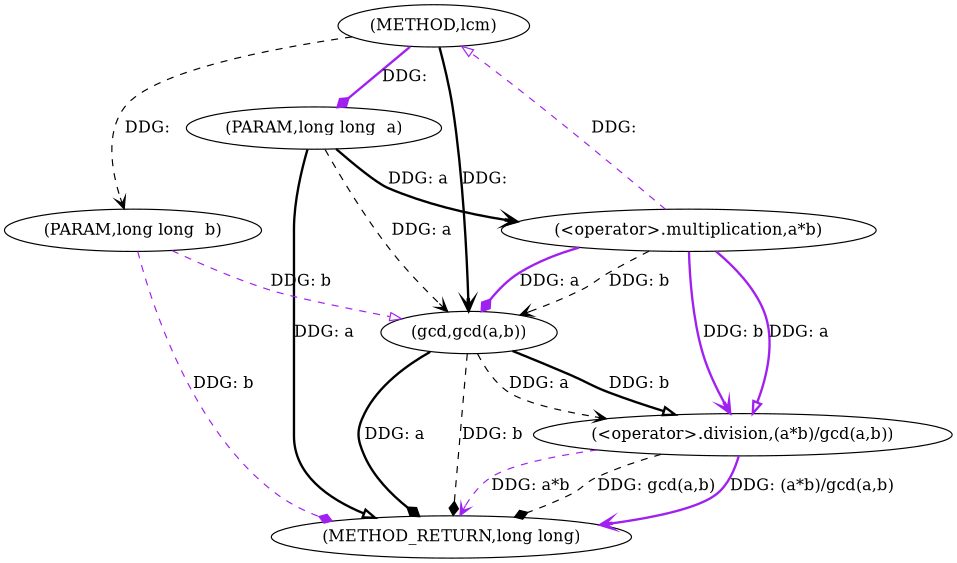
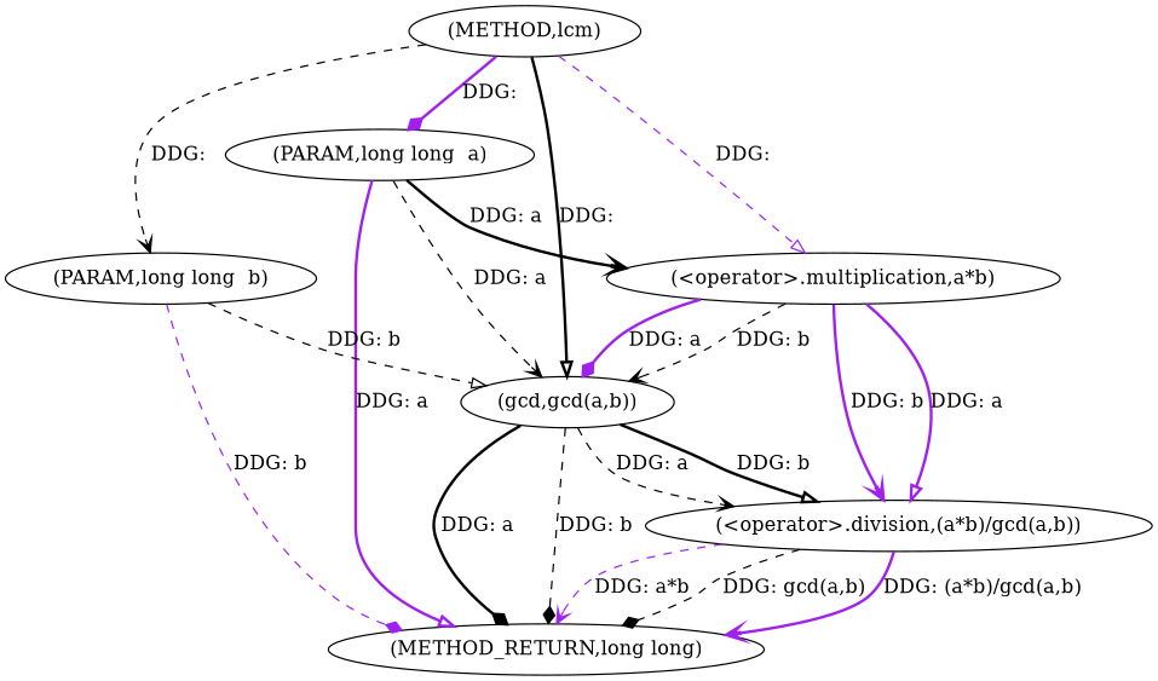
  digraph {
    edge [arrowhead=vee color=black style=bold]
    n1 [label="(METHOD,lcm)"]
    n2 [label="(PARAM,long long  a)"]
    n3 [label="(PARAM,long long  b)"]
    n4 [label="(<operator>.multiplication,a*b)"]
    n5 [label="(gcd,gcd(a,b))"]
    n6 [label="(METHOD_RETURN,long long)"]
    n7 [label="(<operator>.division,(a*b)/gcd(a,b))"]
    n1 -> n2 [arrowhead=diamond color=purple label="DDG: "]
    n1 -> n3 [label="DDG: " style=dashed]
-   n4 -> n1 [arrowhead=onormal color=purple label="DDG: " style=dashed]
-   n1 -> n5 [label="DDG: "]
+   n1 -> n4 [arrowhead=onormal color=purple label="DDG: " style=dashed]
+   n1 -> n5 [arrowhead=onormal label="DDG: "]
    n2 -> n4 [label="DDG: a"]
    n2 -> n5 [label="DDG: a" style=dashed]
-   n2 -> n6 [arrowhead=onormal label="DDG: a"]
-   n3 -> n5 [arrowhead=onormal color=purple label="DDG: b" style=dashed]
+   n2 -> n6 [arrowhead=onormal color=purple label="DDG: a"]
+   n3 -> n5 [arrowhead=onormal label="DDG: b" style=dashed]
    n3 -> n6 [arrowhead=diamond color=purple label="DDG: b" style=dashed]
    n4 -> n5 [arrowhead=diamond color=purple label="DDG: a"]
    n4 -> n5 [label="DDG: b" style=dashed]
    n4 -> n7 [color=purple label="DDG: b"]
    n4 -> n7 [arrowhead=onormal color=purple label="DDG: a"]
    n5 -> n6 [arrowhead=diamond label="DDG: a"]
    n5 -> n6 [arrowhead=diamond label="DDG: b" style=dashed]
    n5 -> n7 [label="DDG: a" style=dashed]
    n5 -> n7 [arrowhead=onormal label="DDG: b"]
    n7 -> n6 [color=purple label="DDG: a*b" style=dashed]
    n7 -> n6 [arrowhead=diamond label="DDG: gcd(a,b)" style=dashed]
    n7 -> n6 [color=purple label="DDG: (a*b)/gcd(a,b)"]
  }
